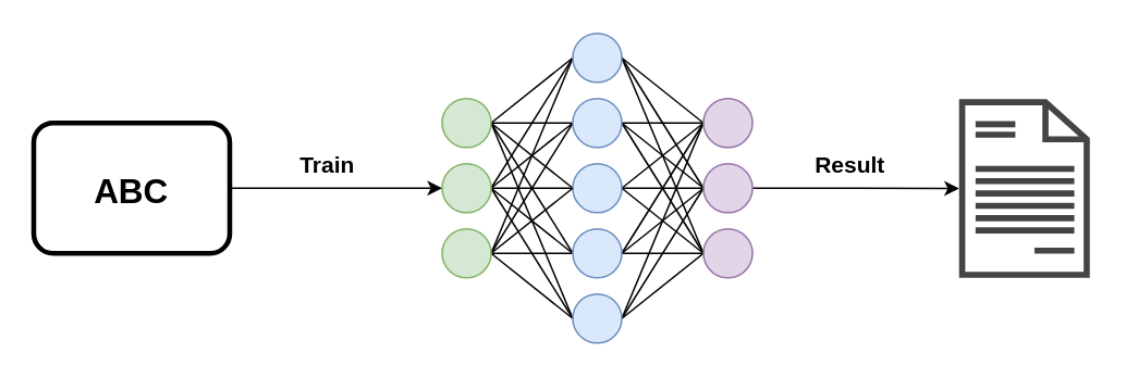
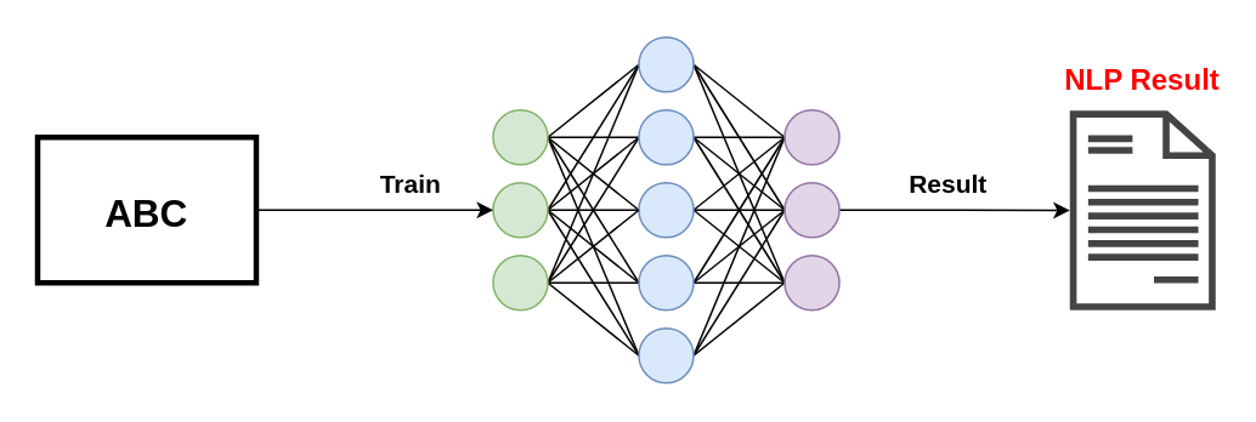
  <mxCell id="0" />
  <mxCell id="1" parent="0" />
  <mxCell id="2" value="" style="sketch=0;pointerEvents=1;shadow=0;dashed=0;strokeColor=none;fillColor=#434445;aspect=fixed;labelPosition=center;verticalLabelPosition=bottom;verticalAlign=top;align=center;outlineConnect=0;shape=mxgraph.vvd.document;strokeWidth=3;" vertex="1" parent="1"><mxGeometry x="586.5" y="60.41" width="80" height="109.59" as="geometry" /></mxCell>
  <mxCell id="3" value="" style="rounded=0;orthogonalLoop=1;jettySize=auto;entryX=0;entryY=0.5;entryDx=0;entryDy=0;endArrow=none;endFill=0;exitX=1;exitY=0.5;exitDx=0;exitDy=0;fontSize=14;verticalAlign=bottom;fontStyle=1;" edge="1" parent="1" source="8" target="32"><mxGeometry relative="1" as="geometry" /></mxCell>
  <mxCell id="4" value="" style="edgeStyle=orthogonalEdgeStyle;rounded=0;orthogonalLoop=1;jettySize=auto;entryX=0;entryY=0.5;entryDx=0;entryDy=0;endArrow=none;endFill=0;fontSize=14;verticalAlign=bottom;fontStyle=1;" edge="1" parent="1" source="8" target="36"><mxGeometry relative="1" as="geometry" /></mxCell>
  <mxCell id="5" value="" style="rounded=0;orthogonalLoop=1;jettySize=auto;entryX=0;entryY=0.5;entryDx=0;entryDy=0;endArrow=none;endFill=0;exitX=1;exitY=0.5;exitDx=0;exitDy=0;fontSize=14;verticalAlign=bottom;fontStyle=1;" edge="1" parent="1" source="8" target="18"><mxGeometry relative="1" as="geometry" /></mxCell>
  <mxCell id="6" value="" style="rounded=0;orthogonalLoop=1;jettySize=auto;entryX=0;entryY=0.5;entryDx=0;entryDy=0;endArrow=none;endFill=0;exitX=1;exitY=0.5;exitDx=0;exitDy=0;fontSize=14;verticalAlign=bottom;fontStyle=1;" edge="1" parent="1" source="8" target="28"><mxGeometry relative="1" as="geometry" /></mxCell>
  <mxCell id="7" value="" style="rounded=0;orthogonalLoop=1;jettySize=auto;entryX=0;entryY=0.5;entryDx=0;entryDy=0;endArrow=none;endFill=0;exitX=1;exitY=0.5;exitDx=0;exitDy=0;fontSize=14;verticalAlign=bottom;fontStyle=1;" edge="1" parent="1" source="8" target="40"><mxGeometry relative="1" as="geometry" /></mxCell>
  <mxCell id="8" value="" style="ellipse;aspect=fixed;fontSize=14;verticalAlign=bottom;fontStyle=1;fillColor=#d5e8d4;strokeColor=#82b366;" vertex="1" parent="1"><mxGeometry x="270" y="60" width="30" height="30" as="geometry" /></mxCell>
  <mxCell id="9" value="" style="rounded=0;orthogonalLoop=1;jettySize=auto;entryX=0;entryY=0.5;entryDx=0;entryDy=0;endArrow=none;endFill=0;exitX=1;exitY=0.5;exitDx=0;exitDy=0;fontSize=14;verticalAlign=bottom;fontStyle=1;" edge="1" parent="1" source="14" target="32"><mxGeometry relative="1" as="geometry" /></mxCell>
  <mxCell id="10" value="" style="rounded=0;orthogonalLoop=1;jettySize=auto;entryX=0;entryY=0.5;entryDx=0;entryDy=0;endArrow=none;endFill=0;exitX=1;exitY=0.5;exitDx=0;exitDy=0;fontSize=14;verticalAlign=bottom;fontStyle=1;" edge="1" parent="1" source="14" target="36"><mxGeometry relative="1" as="geometry" /></mxCell>
  <mxCell id="11" value="" style="rounded=0;orthogonalLoop=1;jettySize=auto;entryX=0;entryY=0.5;entryDx=0;entryDy=0;endArrow=none;endFill=0;fontSize=14;verticalAlign=bottom;fontStyle=1;" edge="1" parent="1" source="14" target="18"><mxGeometry relative="1" as="geometry" /></mxCell>
  <mxCell id="12" value="" style="rounded=0;orthogonalLoop=1;jettySize=auto;entryX=0;entryY=0.5;entryDx=0;entryDy=0;endArrow=none;endFill=0;exitX=1;exitY=0.5;exitDx=0;exitDy=0;fontSize=14;verticalAlign=bottom;fontStyle=1;" edge="1" parent="1" source="14" target="28"><mxGeometry relative="1" as="geometry" /></mxCell>
  <mxCell id="13" value="" style="rounded=0;orthogonalLoop=1;jettySize=auto;entryX=0;entryY=0.5;entryDx=0;entryDy=0;endArrow=none;endFill=0;exitX=1;exitY=0.5;exitDx=0;exitDy=0;fontSize=14;verticalAlign=bottom;fontStyle=1;" edge="1" parent="1" source="14" target="40"><mxGeometry relative="1" as="geometry" /></mxCell>
  <mxCell id="14" value="" style="ellipse;aspect=fixed;fontSize=14;verticalAlign=bottom;fontStyle=1;fillColor=#d5e8d4;strokeColor=#82b366;" vertex="1" parent="1"><mxGeometry x="270" y="100" width="30" height="30" as="geometry" /></mxCell>
  <mxCell id="15" value="" style="rounded=0;orthogonalLoop=1;jettySize=auto;entryX=0;entryY=0.5;entryDx=0;entryDy=0;endArrow=none;endFill=0;exitX=1;exitY=0.5;exitDx=0;exitDy=0;fontSize=14;verticalAlign=bottom;fontStyle=1;" edge="1" parent="1" source="18" target="41"><mxGeometry relative="1" as="geometry" /></mxCell>
  <mxCell id="16" value="" style="rounded=0;orthogonalLoop=1;jettySize=auto;endArrow=none;endFill=0;fontSize=14;verticalAlign=bottom;fontStyle=1;" edge="1" parent="1" source="18" target="43"><mxGeometry relative="1" as="geometry" /></mxCell>
  <mxCell id="17" value="" style="rounded=0;orthogonalLoop=1;jettySize=auto;entryX=0;entryY=0.5;entryDx=0;entryDy=0;endArrow=none;endFill=0;exitX=1;exitY=0.5;exitDx=0;exitDy=0;fontSize=14;verticalAlign=bottom;fontStyle=1;" edge="1" parent="1" source="18" target="44"><mxGeometry relative="1" as="geometry" /></mxCell>
  <mxCell id="18" value="" style="ellipse;aspect=fixed;fontSize=14;verticalAlign=bottom;fontStyle=1;fillColor=#dae8fc;strokeColor=#6c8ebf;" vertex="1" parent="1"><mxGeometry x="350" y="100" width="30" height="30" as="geometry" /></mxCell>
  <mxCell id="19" value="" style="rounded=0;orthogonalLoop=1;jettySize=auto;entryX=0;entryY=0.5;entryDx=0;entryDy=0;endArrow=none;endFill=0;exitX=1;exitY=0.5;exitDx=0;exitDy=0;fontSize=14;verticalAlign=bottom;fontStyle=1;" edge="1" parent="1" source="24" target="32"><mxGeometry relative="1" as="geometry" /></mxCell>
  <mxCell id="20" value="" style="rounded=0;orthogonalLoop=1;jettySize=auto;entryX=0;entryY=0.5;entryDx=0;entryDy=0;endArrow=none;endFill=0;exitX=1;exitY=0.5;exitDx=0;exitDy=0;fontSize=14;verticalAlign=bottom;fontStyle=1;" edge="1" parent="1" source="24" target="36"><mxGeometry relative="1" as="geometry" /></mxCell>
  <mxCell id="21" value="" style="rounded=0;orthogonalLoop=1;jettySize=auto;entryX=0;entryY=0.5;entryDx=0;entryDy=0;endArrow=none;endFill=0;exitX=1;exitY=0.5;exitDx=0;exitDy=0;fontSize=14;verticalAlign=bottom;fontStyle=1;" edge="1" parent="1" source="24" target="18"><mxGeometry relative="1" as="geometry" /></mxCell>
  <mxCell id="22" value="" style="rounded=0;orthogonalLoop=1;jettySize=auto;entryX=0;entryY=0.5;entryDx=0;entryDy=0;endArrow=none;endFill=0;fontSize=14;verticalAlign=bottom;fontStyle=1;" edge="1" parent="1" source="24" target="28"><mxGeometry relative="1" as="geometry" /></mxCell>
  <mxCell id="23" value="" style="rounded=0;orthogonalLoop=1;jettySize=auto;entryX=0;entryY=0.5;entryDx=0;entryDy=0;endArrow=none;endFill=0;exitX=1;exitY=0.5;exitDx=0;exitDy=0;fontSize=14;verticalAlign=bottom;fontStyle=1;" edge="1" parent="1" source="24" target="40"><mxGeometry relative="1" as="geometry" /></mxCell>
  <mxCell id="24" value="" style="ellipse;aspect=fixed;fontSize=14;verticalAlign=bottom;fontStyle=1;fillColor=#d5e8d4;strokeColor=#82b366;" vertex="1" parent="1"><mxGeometry x="270" y="140" width="30" height="30" as="geometry" /></mxCell>
  <mxCell id="25" value="" style="rounded=0;orthogonalLoop=1;jettySize=auto;entryX=0;entryY=0.5;entryDx=0;entryDy=0;endArrow=none;endFill=0;exitX=1;exitY=0.5;exitDx=0;exitDy=0;fontSize=14;verticalAlign=bottom;fontStyle=1;" edge="1" parent="1" source="28" target="41"><mxGeometry relative="1" as="geometry" /></mxCell>
  <mxCell id="26" value="" style="rounded=0;orthogonalLoop=1;jettySize=auto;endArrow=none;endFill=0;fontSize=14;verticalAlign=bottom;fontStyle=1;" edge="1" parent="1" source="28" target="44"><mxGeometry relative="1" as="geometry" /></mxCell>
  <mxCell id="27" value="" style="rounded=0;orthogonalLoop=1;jettySize=auto;entryX=0;entryY=0.5;entryDx=0;entryDy=0;endArrow=none;endFill=0;exitX=1;exitY=0.5;exitDx=0;exitDy=0;fontSize=14;verticalAlign=bottom;fontStyle=1;" edge="1" parent="1" source="28" target="43"><mxGeometry relative="1" as="geometry" /></mxCell>
  <mxCell id="28" value="" style="ellipse;aspect=fixed;fontSize=14;verticalAlign=bottom;fontStyle=1;fillColor=#dae8fc;strokeColor=#6c8ebf;" vertex="1" parent="1"><mxGeometry x="350" y="140" width="30" height="30" as="geometry" /></mxCell>
  <mxCell id="29" value="" style="rounded=0;orthogonalLoop=1;jettySize=auto;entryX=0;entryY=0.5;entryDx=0;entryDy=0;endArrow=none;endFill=0;exitX=1;exitY=0.5;exitDx=0;exitDy=0;fontSize=14;verticalAlign=bottom;fontStyle=1;" edge="1" parent="1" source="32" target="41"><mxGeometry relative="1" as="geometry" /></mxCell>
  <mxCell id="30" value="" style="rounded=0;orthogonalLoop=1;jettySize=auto;entryX=0;entryY=0.5;entryDx=0;entryDy=0;endArrow=none;endFill=0;exitX=1;exitY=0.5;exitDx=0;exitDy=0;fontSize=14;verticalAlign=bottom;fontStyle=1;" edge="1" parent="1" source="32" target="43"><mxGeometry relative="1" as="geometry" /></mxCell>
  <mxCell id="31" value="" style="rounded=0;orthogonalLoop=1;jettySize=auto;entryX=0;entryY=0.5;entryDx=0;entryDy=0;endArrow=none;endFill=0;exitX=1;exitY=0.5;exitDx=0;exitDy=0;fontSize=14;verticalAlign=bottom;fontStyle=1;" edge="1" parent="1" source="32" target="44"><mxGeometry relative="1" as="geometry" /></mxCell>
  <mxCell id="32" value="" style="ellipse;aspect=fixed;fontSize=14;verticalAlign=bottom;fontStyle=1;fillColor=#dae8fc;strokeColor=#6c8ebf;" vertex="1" parent="1"><mxGeometry x="350" y="20" width="30" height="30" as="geometry" /></mxCell>
  <mxCell id="33" value="" style="rounded=0;orthogonalLoop=1;jettySize=auto;entryX=0;entryY=0.5;entryDx=0;entryDy=0;endArrow=none;endFill=0;fontSize=14;verticalAlign=bottom;fontStyle=1;" edge="1" parent="1" source="36" target="41"><mxGeometry relative="1" as="geometry" /></mxCell>
  <mxCell id="34" value="" style="rounded=0;orthogonalLoop=1;jettySize=auto;entryX=0;entryY=0.5;entryDx=0;entryDy=0;endArrow=none;endFill=0;exitX=1;exitY=0.5;exitDx=0;exitDy=0;fontSize=14;verticalAlign=bottom;fontStyle=1;" edge="1" parent="1" source="36" target="43"><mxGeometry relative="1" as="geometry" /></mxCell>
  <mxCell id="35" value="" style="rounded=0;orthogonalLoop=1;jettySize=auto;entryX=0;entryY=0.5;entryDx=0;entryDy=0;endArrow=none;endFill=0;exitX=1;exitY=0.5;exitDx=0;exitDy=0;fontSize=14;verticalAlign=bottom;fontStyle=1;" edge="1" parent="1" source="36" target="44"><mxGeometry relative="1" as="geometry" /></mxCell>
  <mxCell id="36" value="" style="ellipse;aspect=fixed;fontSize=14;verticalAlign=bottom;fontStyle=1;fillColor=#dae8fc;strokeColor=#6c8ebf;" vertex="1" parent="1"><mxGeometry x="350" y="60" width="30" height="30" as="geometry" /></mxCell>
  <mxCell id="37" value="" style="rounded=0;orthogonalLoop=1;jettySize=auto;entryX=0;entryY=0.5;entryDx=0;entryDy=0;endArrow=none;endFill=0;exitX=1;exitY=0.5;exitDx=0;exitDy=0;fontSize=14;verticalAlign=bottom;fontStyle=1;" edge="1" parent="1" source="40" target="41"><mxGeometry relative="1" as="geometry" /></mxCell>
  <mxCell id="38" value="" style="rounded=0;orthogonalLoop=1;jettySize=auto;entryX=0;entryY=0.5;entryDx=0;entryDy=0;endArrow=none;endFill=0;exitX=1;exitY=0.5;exitDx=0;exitDy=0;fontSize=14;verticalAlign=bottom;fontStyle=1;" edge="1" parent="1" source="40" target="43"><mxGeometry relative="1" as="geometry"><mxPoint x="374.436" y="180" as="sourcePoint" /><mxPoint x="430" y="111.66" as="targetPoint" /></mxGeometry></mxCell>
  <mxCell id="39" value="" style="rounded=0;orthogonalLoop=1;jettySize=auto;entryX=0;entryY=0.5;entryDx=0;entryDy=0;endArrow=none;endFill=0;exitX=1;exitY=0.5;exitDx=0;exitDy=0;fontSize=14;verticalAlign=bottom;fontStyle=1;" edge="1" parent="1" source="40" target="44"><mxGeometry relative="1" as="geometry" /></mxCell>
  <mxCell id="40" value="" style="ellipse;aspect=fixed;fontSize=14;verticalAlign=bottom;fontStyle=1;fillColor=#dae8fc;strokeColor=#6c8ebf;" vertex="1" parent="1"><mxGeometry x="350" y="180" width="30" height="30" as="geometry" /></mxCell>
  <mxCell id="41" value="" style="ellipse;aspect=fixed;fontSize=14;verticalAlign=bottom;fontStyle=1;fillColor=#e1d5e7;strokeColor=#9673a6;" vertex="1" parent="1"><mxGeometry x="430" y="60" width="30" height="30" as="geometry" /></mxCell>
  <mxCell id="42" value="" style="edgeStyle=orthogonalEdgeStyle;rounded=0;orthogonalLoop=1;jettySize=auto;" edge="1" parent="1" source="43" target="2"><mxGeometry relative="1" as="geometry" /></mxCell>
  <mxCell id="43" value="" style="ellipse;aspect=fixed;fontSize=14;verticalAlign=bottom;fontStyle=1;fillColor=#e1d5e7;strokeColor=#9673a6;" vertex="1" parent="1"><mxGeometry x="430" y="100" width="30" height="30" as="geometry" /></mxCell>
  <mxCell id="44" value="" style="ellipse;aspect=fixed;fontSize=14;verticalAlign=bottom;fontStyle=1;fillColor=#e1d5e7;strokeColor=#9673a6;" vertex="1" parent="1"><mxGeometry x="430" y="140" width="30" height="30" as="geometry" /></mxCell>
  <mxCell id="45" value="" style="edgeStyle=orthogonalEdgeStyle;rounded=0;orthogonalLoop=1;jettySize=auto;entryX=0;entryY=0.5;entryDx=0;entryDy=0;" edge="1" parent="1" source="46" target="14"><mxGeometry relative="1" as="geometry" /></mxCell>
- <mxCell id="46" value="ABC" style="rounded=1;fontSize=21;fontStyle=1;strokeWidth=3;" vertex="1" parent="1"><mxGeometry x="20" y="75" width="120" height="80" as="geometry" /></mxCell>
- <mxCell id="47" value="Train" style="text;strokeColor=none;fillColor=none;align=center;verticalAlign=middle;rounded=0;fontSize=14;fontStyle=1" vertex="1" parent="1"><mxGeometry x="170" y="85" width="60" height="30" as="geometry" /></mxCell>
+ <mxCell id="46" value="ABC" style="fontSize=21;fontStyle=1;strokeWidth=3;rounded=0;" vertex="1" parent="1"><mxGeometry x="20" y="75" width="120" height="80" as="geometry" /></mxCell>
+ <mxCell id="47" value="Train" style="text;strokeColor=none;fillColor=none;align=center;verticalAlign=middle;rounded=0;fontSize=14;fontStyle=1" vertex="1" parent="1"><mxGeometry x="195" y="85" width="60" height="30" as="geometry" /></mxCell>
  <mxCell id="48" value="Result" style="text;strokeColor=none;fillColor=none;align=center;verticalAlign=middle;rounded=0;fontSize=14;fontStyle=1" vertex="1" parent="1"><mxGeometry x="490" y="85" width="60" height="30" as="geometry" /></mxCell>
+ <mxCell id="49" value="NLP Result" style="text;strokeColor=none;fillColor=none;align=center;verticalAlign=middle;rounded=0;fontSize=16;fontStyle=1;fontColor=#FF0000;" vertex="1" parent="1"><mxGeometry x="586.5" y="30" width="80" height="25" as="geometry" /></mxCell>
